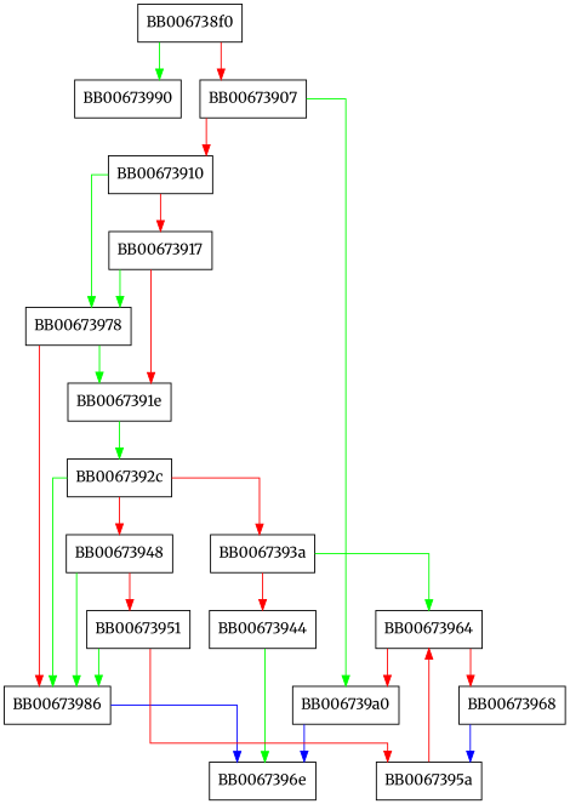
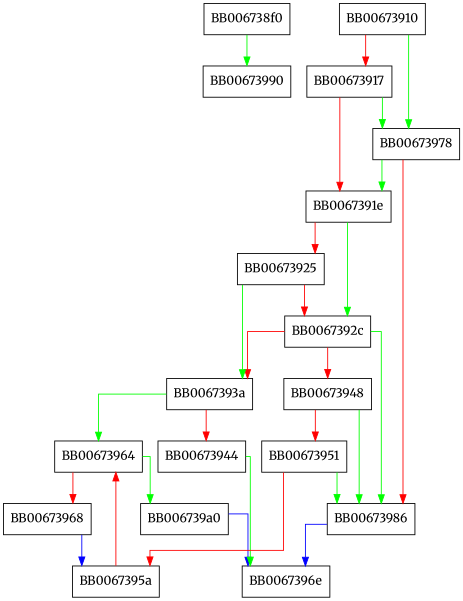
  digraph {
    fontname=Merriweather
    splines=ortho
    node [fontname=Merriweather shape=box]
    edge [color=red fontname=Merriweather]
    BB006738f0
    BB00673990
-   BB00673907
    BB006739a0
    BB00673910
    BB0067396e
    BB00673978
    BB00673917
    BB0067391e
    BB00673986
    BB0067392c
+   BB00673925
    BB0067393a
    BB00673948
    BB00673964
    BB00673944
    BB00673968
    BB0067395a
    BB00673951
    BB006738f0 -> BB00673990 [color=green]
-   BB006738f0 -> BB00673907
-   BB00673907 -> BB006739a0 [color=green]
-   BB00673907 -> BB00673910
    BB006739a0 -> BB0067396e [color=blue]
    BB00673910 -> BB00673978 [color=green]
    BB00673910 -> BB00673917
    BB00673978 -> BB0067391e [color=green]
    BB00673978 -> BB00673986
    BB00673917 -> BB00673978 [color=green]
    BB00673917 -> BB0067391e
    BB0067391e -> BB0067392c [color=green]
+   BB0067391e -> BB00673925
    BB00673986 -> BB0067396e [color=blue]
    BB0067392c -> BB00673986 [color=green]
    BB0067392c -> BB0067393a
    BB0067392c -> BB00673948
+   BB00673925 -> BB0067392c
+   BB00673925 -> BB0067393a [color=green]
    BB0067393a -> BB00673964 [color=green]
    BB0067393a -> BB00673944
    BB00673948 -> BB00673986 [color=green]
    BB00673948 -> BB00673951
-   BB00673964 -> BB006739a0
+   BB00673964 -> BB006739a0 [color=green]
    BB00673964 -> BB00673968
    BB00673944 -> BB0067396e [color=green]
    BB00673968 -> BB0067395a [color=blue]
    BB0067395a -> BB00673964
    BB00673951 -> BB00673986 [color=green]
    BB00673951 -> BB0067395a
  }
